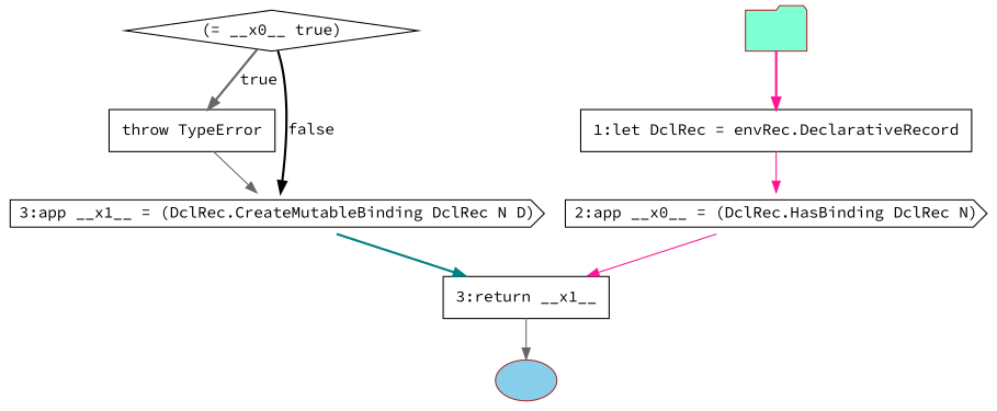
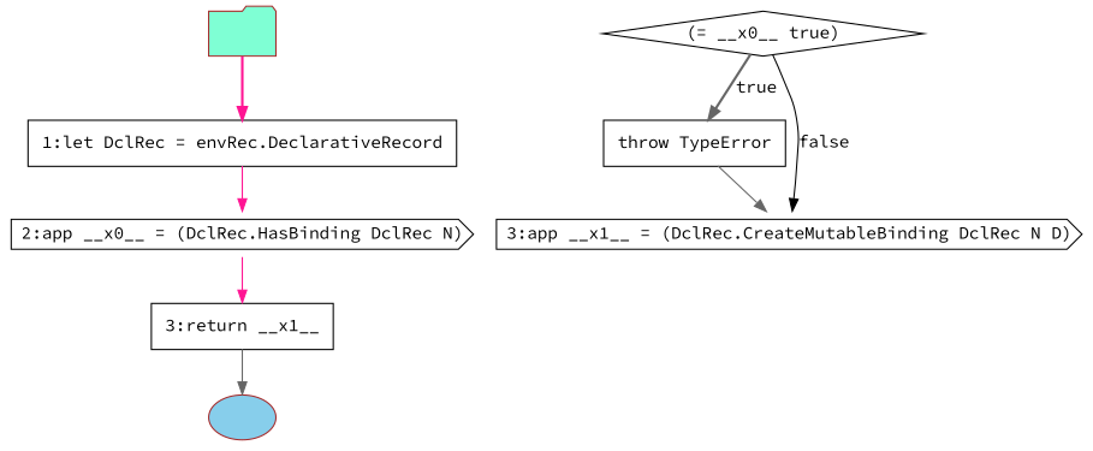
  digraph {
    fontname="Source Code Pro"
    node [color=black fillcolor=white fontname="Source Code Pro" shape=none style=filled]
    edge [color=deeppink fontname="Source Code Pro" style=solid]
    n1 [label=<<font color="black">2:app __x0__ = (DclRec.HasBinding DclRec N)</font>> shape=cds]
    n2 [label=<<font color="black">     <table border="0" cellborder="1" cellspacing="0" cellpadding="10">       <tr><td align="left">3:return __x1__</td></tr>     </table>   </font>> margin=0]
    n3 [label=<<font color="black">(= __x0__ true)</font>> shape=diamond]
    n4 [label=<<font color="black">     <table border="0" cellborder="1" cellspacing="0" cellpadding="10">       <tr><td align="left">throw TypeError</td></tr>     </table>   </font>> margin=0]
    n5 [label=<<font color="black">3:app __x1__ = (DclRec.CreateMutableBinding DclRec N D)</font>> shape=cds]
    n6 [color=brown fillcolor=aquamarine label=" " shape=folder]
    n7 [label=<<font color="black">     <table border="0" cellborder="1" cellspacing="0" cellpadding="10">       <tr><td align="left">1:let DclRec = envRec.DeclarativeRecord</td></tr>     </table>   </font>> margin=0]
    n8 [color=brown fillcolor=skyblue label=" " shape=ellipse]
    n1 -> n2
    n2 -> n8 [color=gray40]
    n3 -> n4 [color=gray40 label=<<font color="black">true</font>> style=bold]
-   n3 -> n5 [color=black label=<<font color="black">false</font>> style=bold]
+   n3 -> n5 [color=black label=<<font color="black">false</font>>]
    n4 -> n5 [color=gray40]
-   n5 -> n2 [color=teal style=bold]
    n6 -> n7 [style=bold]
    n7 -> n1
  }
